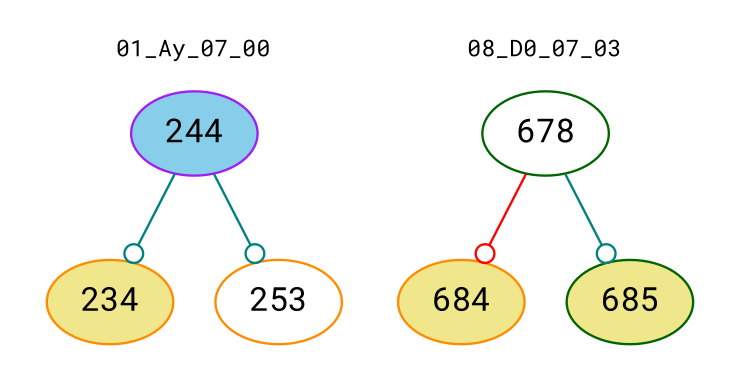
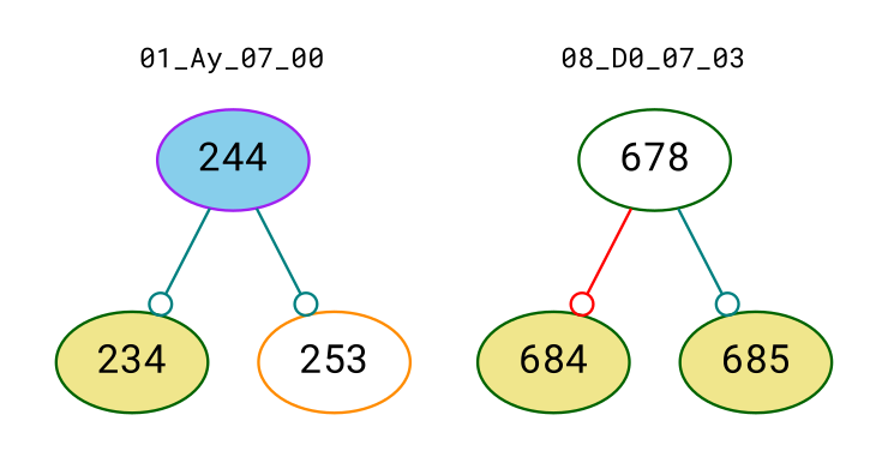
  digraph {
    fontname="Roboto Mono"
    node [color=darkgreen fillcolor=khaki fontname="Roboto Mono" style=filled]
    edge [arrowhead=odot color=teal fontname="Roboto Mono"]
    n1 [color=purple fillcolor=skyblue label=244]
-   n2 [color=darkorange label=234]
+   n2 [label=234]
    n3 [color=darkorange fillcolor=white label=253]
    n4 [fillcolor=white label=678]
-   n5 [color=darkorange label=684]
+   n5 [label=684]
    n6 [label=685]
    subgraph cluster_1 {
      color=white
      fontsize=10
      label="01_Ay_07_00"
      n1
      n2
      n3
    }
    subgraph cluster_2 {
      color=white
      fontsize=10
      label="08_D0_07_03"
      n4
      n5
      n6
    }
    n1 -> n2
    n1 -> n3
    n4 -> n5 [color=red]
    n4 -> n6
  }
